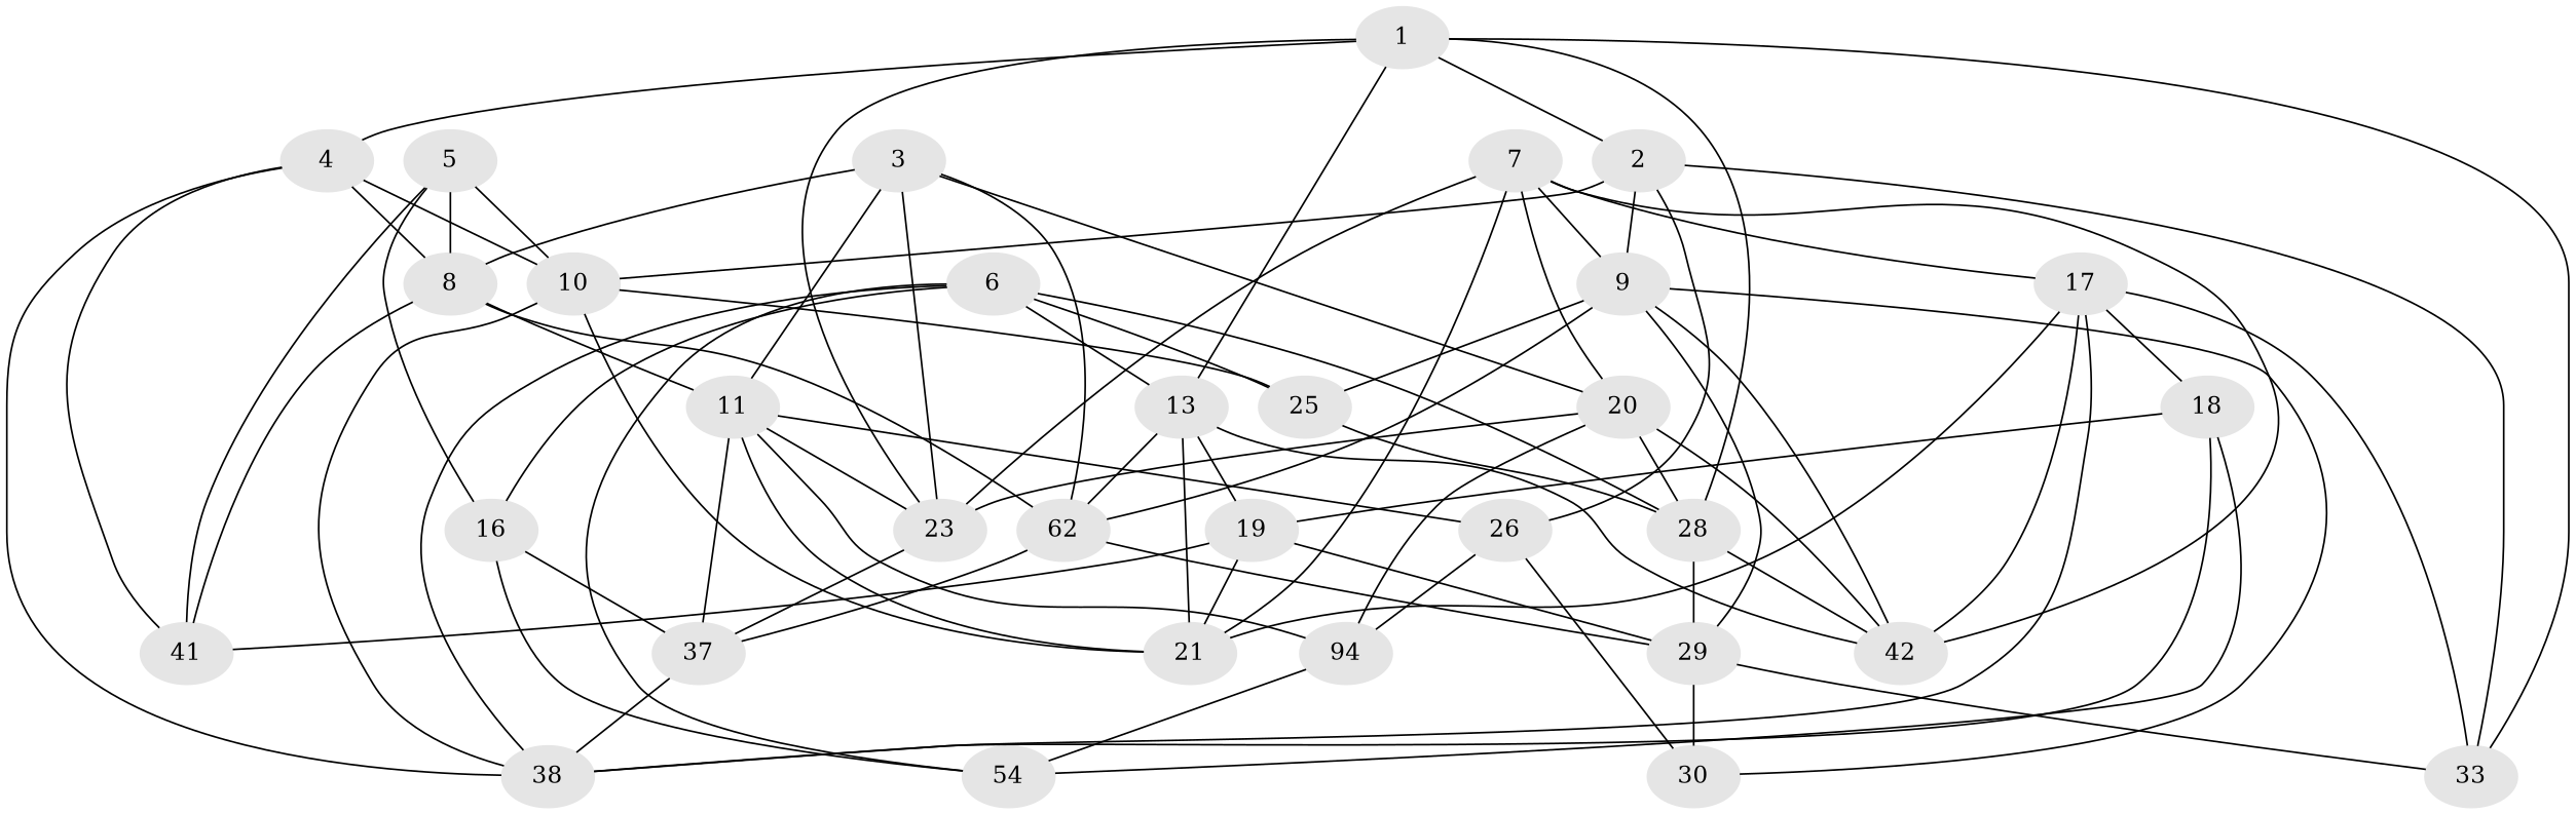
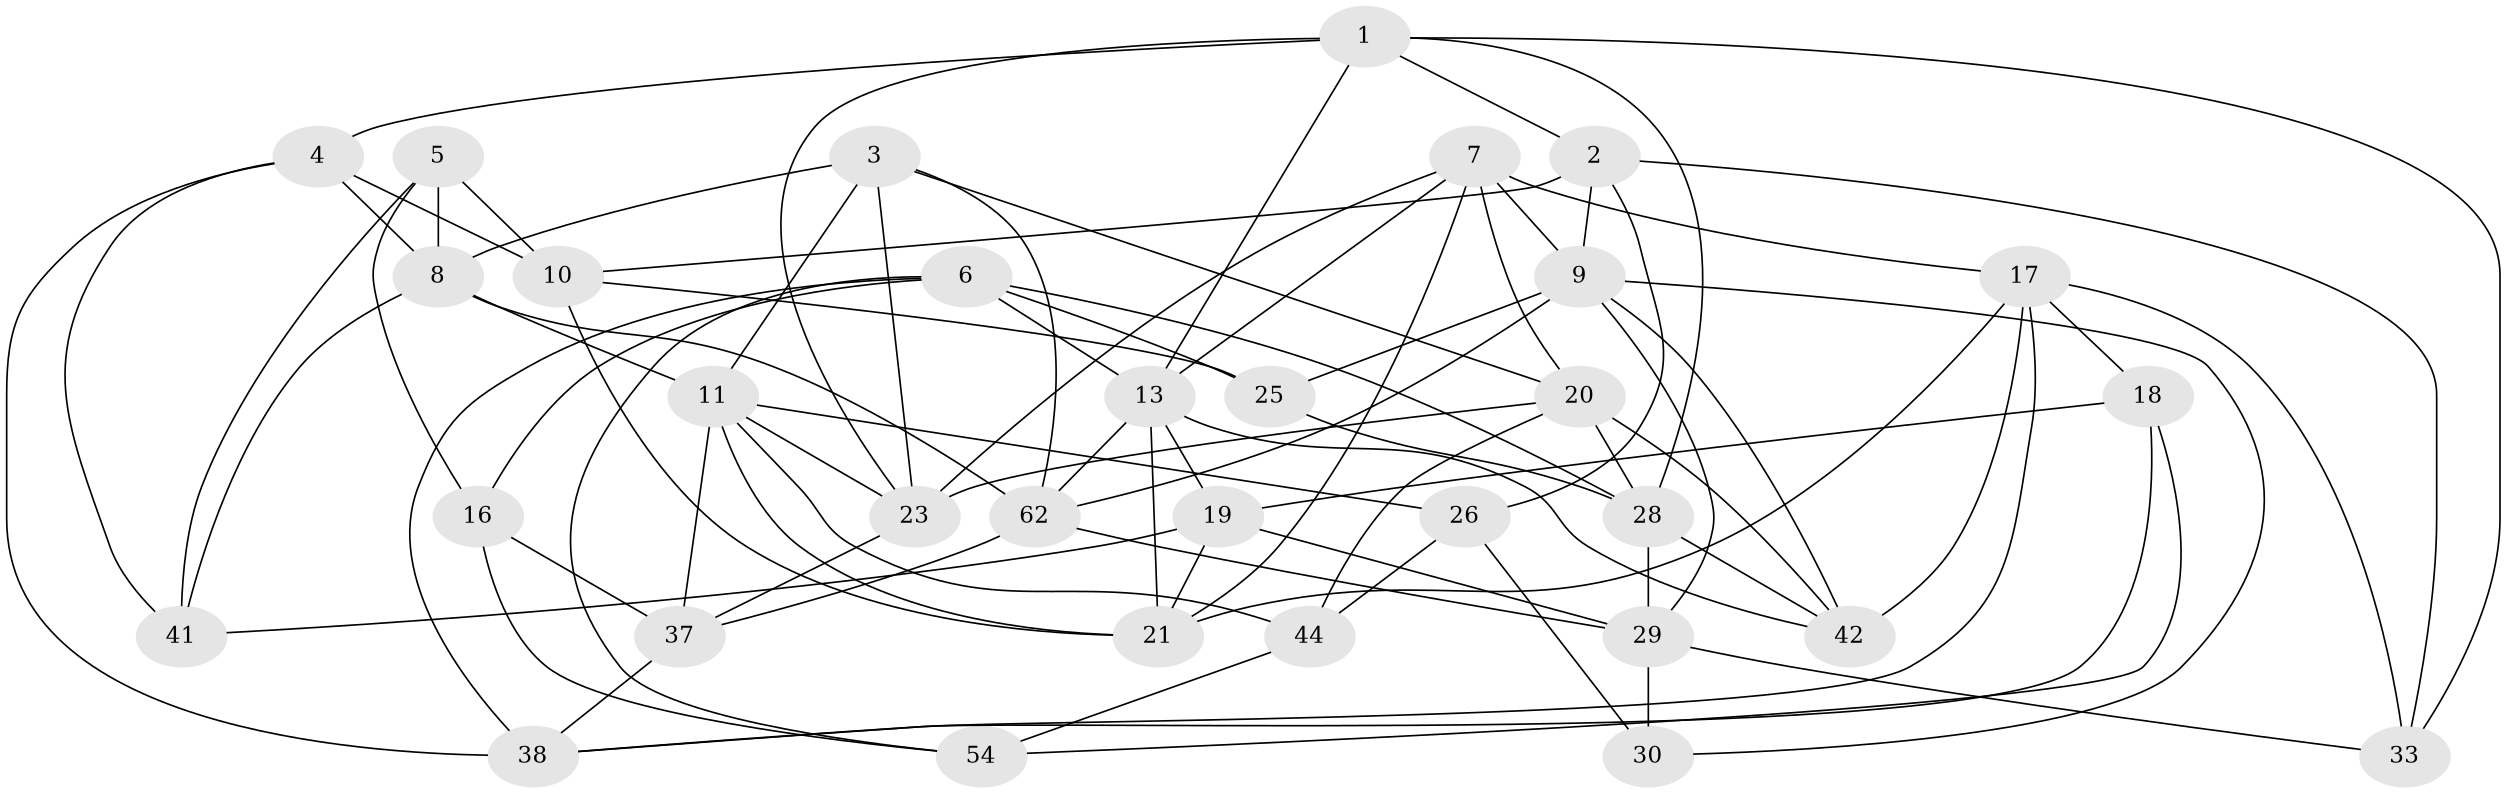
  graph {
    node [color=gray90 style=filled]
    1 [super="+32"]
    2 [super="+14"]
    4 [super="+12"]
    13 [super="+50"]
    23 [super="+27"]
    28 [super="+40"]
    33
    9 [super="+45"]
    10 [super="+24"]
    26
    8 [super="+15"]
    41
    n13 [label=38 super="+56"]
    21 [super="+34"]
    n15 [label=62 super="+31"]
    42 [super="+47"]
    19 [super="+49"]
    37 [super="+57"]
    29 [super="+39"]
    25
    30
-   44 [super="+55" label=94]
+   44 [super="+55"]
    3 [super="+52"]
    11 [super="+51"]
    20 [super="+36"]
    5
    16 [super="+53"]
    54
    6 [super="+35"]
    7 [super="+43"]
    17 [super="+38"]
    18
    1 -- 2
    1 -- 4
    1 -- 13
    1 -- 23
    1 -- 28
    1 -- 33
    2 -- 33
    2 -- 9
    2 -- 10
    2 -- 26
    4 -- 10
    4 -- 8
    4 -- 41
    4 -- n13
    13 -- 21
    13 -- n15
    13 -- 42
    13 -- 19
    23 -- 37
    28 -- 42
    28 -- 29
    9 -- n15
    9 -- 42
    9 -- 29
    9 -- 25
    9 -- 30
-   10 -- n13
    10 -- 21
    10 -- 25
    26 -- 30
    26 -- 44
    8 -- 41
    8 -- n15
    8 -- 11
    n15 -- 37
    n15 -- 29
    19 -- 41
    19 -- 21
    19 -- 29
    37 -- n13
    29 -- 33
    29 -- 30
    25 -- 28
    44 -- 54
    3 -- 23
    3 -- 8
    3 -- n15
    3 -- 11
    3 -- 20
    11 -- 23
    11 -- 26
    11 -- 21
    11 -- 37
    11 -- 44
    20 -- 23
    20 -- 28
    20 -- 42
    20 -- 44
    5 -- 10
    5 -- 8
    5 -- 41
    5 -- 16
    16 -- 37 [weight=2]
    16 -- 54
    6 -- 13
    6 -- 28
    6 -- n13
    6 -- 25
    6 -- 16
    6 -- 54
    7 -- 23
    7 -- 9
    7 -- 21
-   7 -- 42
+   7 -- 13
    7 -- 20
    7 -- 17
    17 -- 33
    17 -- n13
    17 -- 21
    17 -- 42
    17 -- 18
    18 -- n13
    18 -- 19
    18 -- 54
  }
